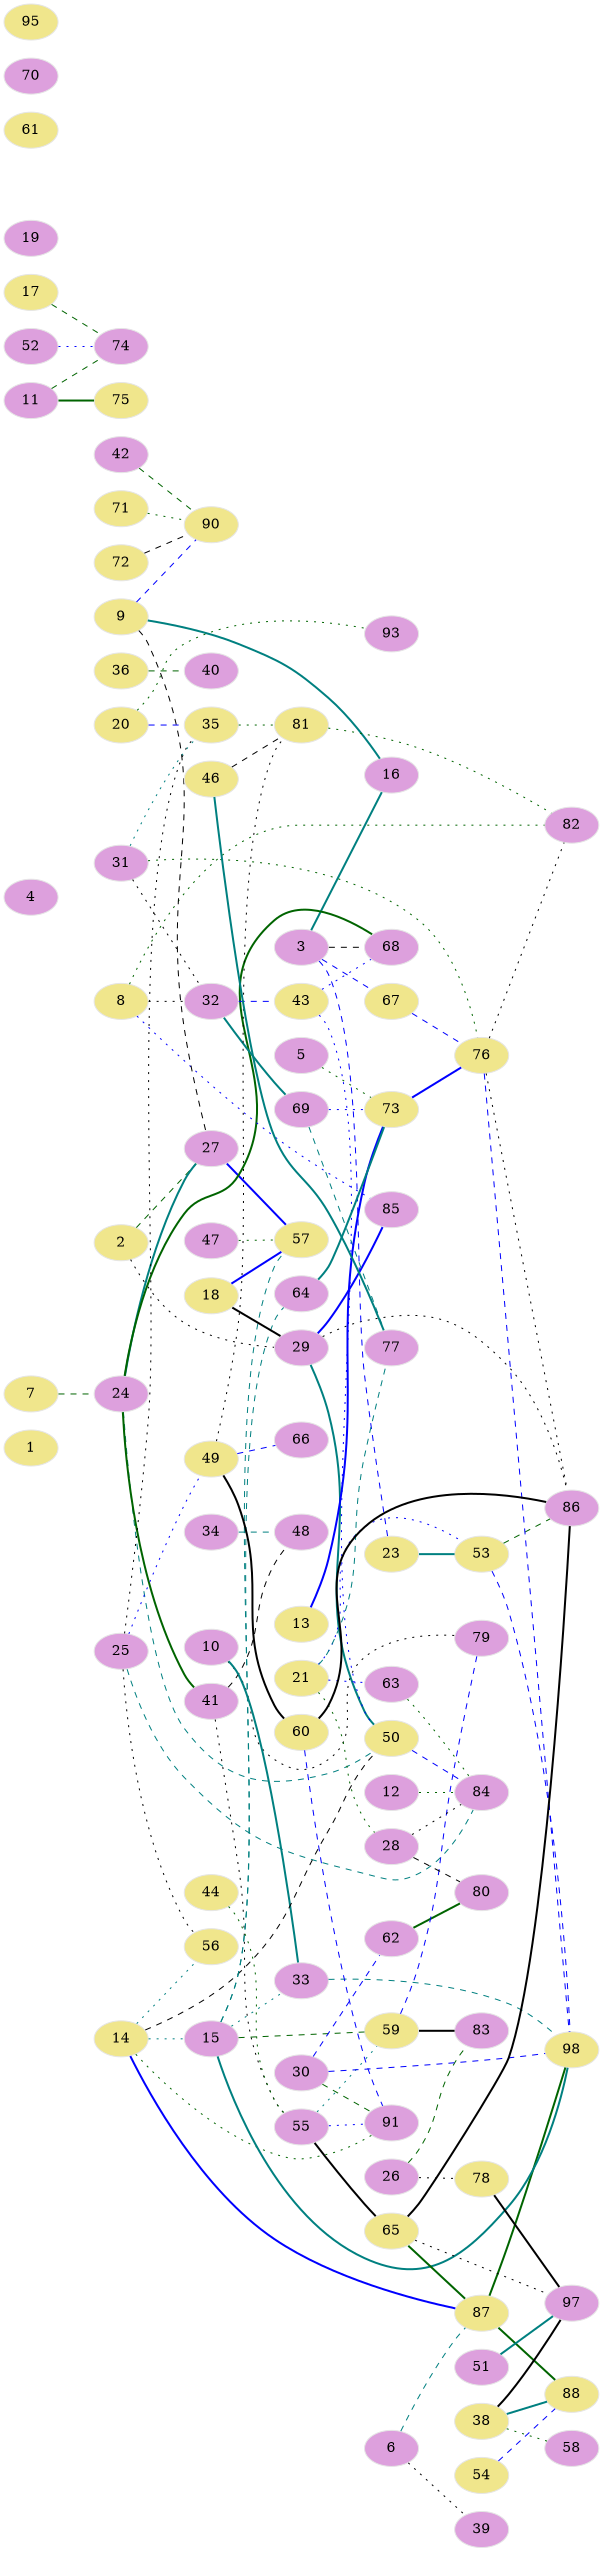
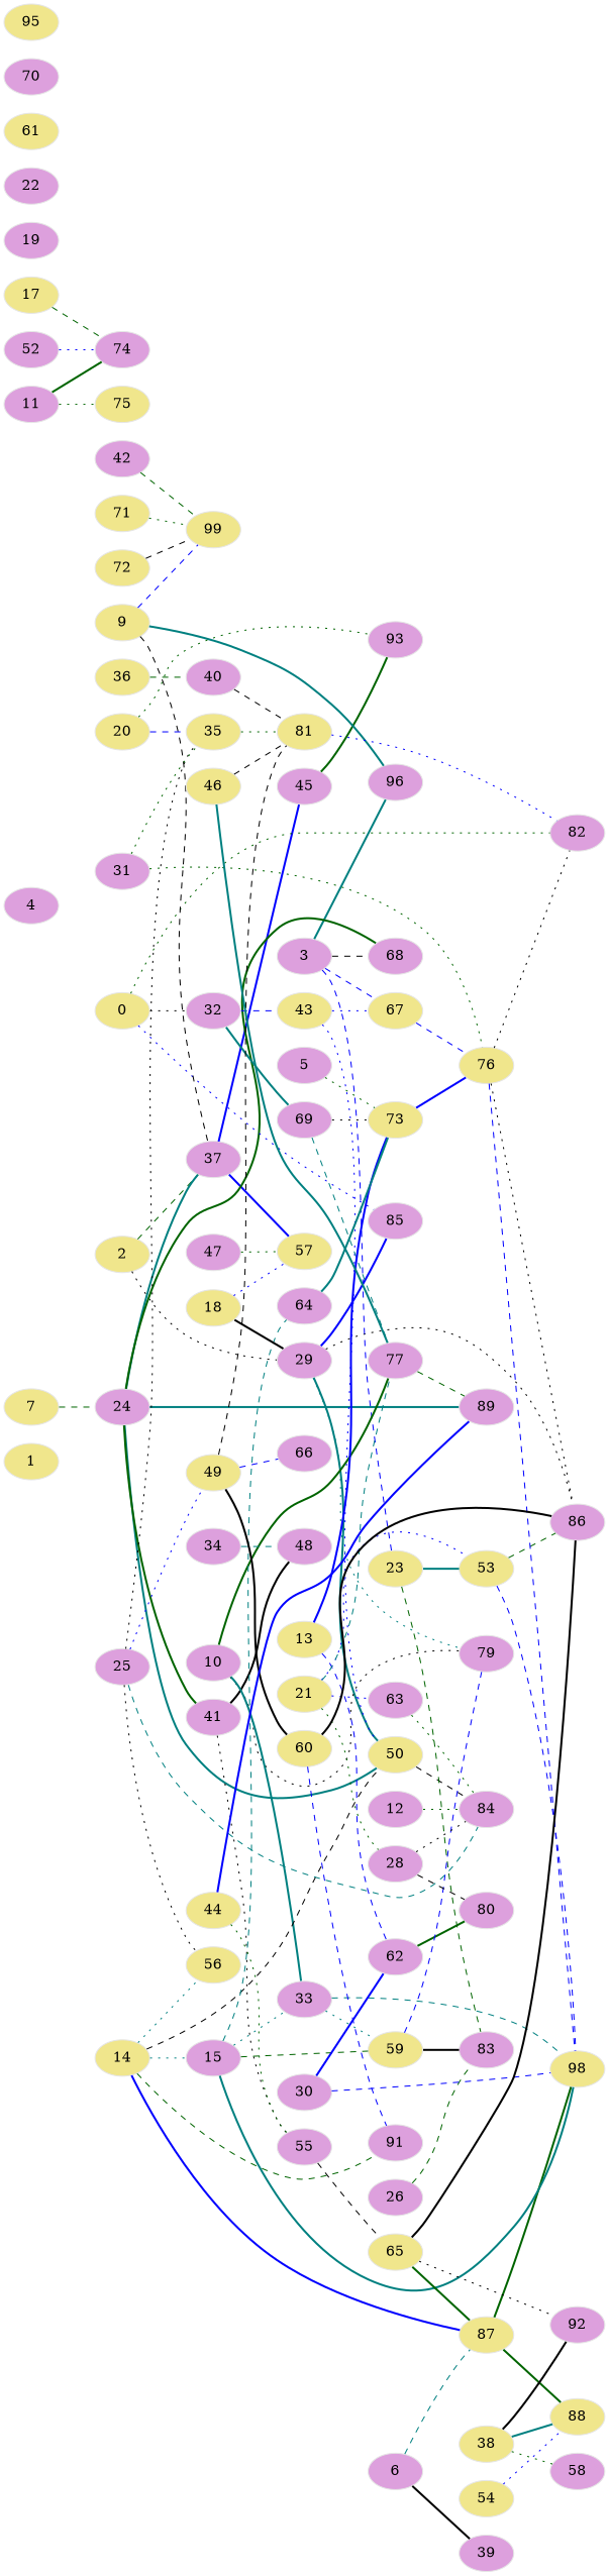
  graph {
    rankdir=LR
    node [color=gray90 fillcolor=plum style=filled]
    edge [color=darkgreen style=dotted]
    1 [fillcolor=khaki]
    2 [fillcolor=khaki]
    29
-   37 [label=27]
+   37
    85
    79
    50 [fillcolor=khaki]
    86
    57 [fillcolor=khaki]
+   45
    3
-   16
+   16 [label=96]
    23 [fillcolor=khaki]
    67 [fillcolor=khaki]
    68
    53 [fillcolor=khaki]
    83
    76 [fillcolor=khaki]
    4
    73 [fillcolor=khaki]
    5
    6
    39
    87 [fillcolor=khaki]
    n25 [fillcolor=khaki label=98]
    88 [fillcolor=khaki]
    7 [fillcolor=khaki]
    24
    41
-   8 [fillcolor=khaki]
+   89
+   8 [fillcolor=khaki label=0]
    32
    82
    43 [fillcolor=khaki]
    69
    9 [fillcolor=khaki]
-   90 [fillcolor=khaki]
+   90 [fillcolor=khaki label=99]
    10
    33
    77
    11
    74
    75 [fillcolor=khaki]
    12
    84
    13 [fillcolor=khaki]
    62
    80
    14 [fillcolor=khaki]
    15
    56 [fillcolor=khaki]
    91
    59 [fillcolor=khaki]
    64
    17 [fillcolor=khaki]
    18 [fillcolor=khaki]
    19
    20 [fillcolor=khaki]
    35 [fillcolor=khaki]
    93
    81 [fillcolor=khaki]
    21 [fillcolor=khaki]
    28
    63
+   22
    48
    55
    25
    49 [fillcolor=khaki]
    60 [fillcolor=khaki]
    66
    26
-   78 [fillcolor=khaki]
-   92 [label=97]
+   92
    30
    31
    34
    36 [fillcolor=khaki]
    40
    38 [fillcolor=khaki]
    58
    65 [fillcolor=khaki]
    42
    44 [fillcolor=khaki]
    46 [fillcolor=khaki]
    47
-   51
    52
    54 [fillcolor=khaki]
    61 [fillcolor=khaki]
    70
    71 [fillcolor=khaki]
    72 [fillcolor=khaki]
    95 [fillcolor=khaki]
    2 -- 29 [color=black]
    2 -- 37 [style=dashed]
    29 -- 85 [color=blue style=bold]
+   29 -- 79 [color=teal]
    29 -- 50 [color=teal style=bold]
    29 -- 86 [color=black]
    37 -- 57 [color=blue style=bold]
-   50 -- 84 [color=blue style=dashed]
+   37 -- 45 [color=blue style=bold]
+   50 -- 84 [color=black style=dashed]
+   45 -- 93 [style=bold]
    3 -- 16 [color=teal style=bold]
    3 -- 23 [color=blue style=dashed]
    3 -- 67 [color=blue style=dashed]
    3 -- 68 [color=black style=dashed]
    23 -- 53 [color=teal style=bold]
+   23 -- 83 [style=dashed]
    67 -- 76 [color=blue style=dashed]
    53 -- 86 [style=dashed]
    53 -- n25 [color=blue style=dashed]
    76 -- 86 [color=black]
    76 -- n25 [color=blue style=dashed]
    76 -- 82 [color=black]
    73 -- 76 [color=blue style=bold]
    5 -- 73
-   6 -- 39 [color=black]
+   6 -- 39 [color=black style=bold]
    6 -- 87 [color=teal style=dashed]
    87 -- n25 [style=bold]
    87 -- 88 [style=bold]
    7 -- 24 [style=dashed]
    24 -- 37 [color=teal style=bold]
-   24 -- 50 [color=teal style=dashed]
+   24 -- 50 [color=teal style=bold]
    24 -- 68 [style=bold]
    24 -- 41 [style=bold]
-   41 -- 48 [color=black style=dashed]
+   24 -- 89 [color=teal style=bold]
+   41 -- 48 [color=black style=bold]
    41 -- 55 [color=black]
    8 -- 85 [color=blue]
    8 -- 32 [color=black]
    8 -- 82
    32 -- 43 [color=blue style=dashed]
    32 -- 69 [color=teal style=bold]
    43 -- 50 [color=blue]
-   43 -- 68 [color=blue]
-   69 -- 73 [color=blue]
+   43 -- 67 [color=blue]
+   69 -- 73 [color=black]
    69 -- 77 [color=teal style=dashed]
    9 -- 37 [color=black style=dashed]
    9 -- 16 [color=teal style=bold]
    9 -- 90 [color=blue style=dashed]
    10 -- 79 [color=black]
    10 -- 33 [color=teal style=bold]
+   10 -- 77 [style=bold]
    33 -- n25 [color=teal style=dashed]
-   11 -- 74 [style=dashed]
-   11 -- 75 [style=bold]
+   77 -- 89 [style=dashed]
+   11 -- 74 [style=bold]
+   11 -- 75
    12 -- 84
    13 -- 73 [color=blue style=bold]
+   13 -- 62 [color=blue style=dashed]
    62 -- 80 [style=bold]
    14 -- 50 [color=black style=dashed]
    14 -- 87 [color=blue style=bold]
    14 -- 15 [color=teal]
    14 -- 56 [color=teal]
-   14 -- 91
-   15 -- 57 [color=teal style=dashed]
+   14 -- 91 [style=dashed]
    15 -- n25 [color=teal style=bold]
    15 -- 33 [color=teal]
    15 -- 59 [style=dashed]
    15 -- 64 [color=teal style=dashed]
    59 -- 79 [color=blue style=dashed]
    59 -- 83 [color=black style=bold]
    64 -- 73 [color=teal style=bold]
    17 -- 74 [style=dashed]
    18 -- 29 [color=black style=bold]
-   18 -- 57 [color=blue style=bold]
+   18 -- 57 [color=blue]
    20 -- 35 [color=blue style=dashed]
    20 -- 93
    35 -- 81
-   81 -- 82
+   81 -- 82 [color=blue]
    21 -- 53 [color=blue]
    21 -- 77 [color=teal style=dashed]
    21 -- 28
    21 -- 63 [color=blue]
    28 -- 84 [color=black]
    28 -- 80 [color=black style=dashed]
    63 -- 84
-   55 -- 91 [color=blue]
-   55 -- 59 [color=teal]
-   55 -- 65 [color=black style=bold]
+   33 -- 59 [color=teal]
+   55 -- 65 [color=black style=dashed]
    25 -- 84 [color=teal style=dashed]
    25 -- 56 [color=black]
    25 -- 35 [color=black]
    25 -- 49 [color=blue]
-   49 -- 81 [color=black]
+   49 -- 81 [color=black style=dashed]
    49 -- 60 [color=black style=bold]
    49 -- 66 [color=blue style=dashed]
    60 -- 86 [color=black style=bold]
    60 -- 91 [color=blue style=dashed]
    26 -- 83 [style=dashed]
-   26 -- 78 [color=black]
-   78 -- 92 [color=black style=bold]
    30 -- n25 [color=blue style=dashed]
-   30 -- 62 [color=blue style=dashed]
-   30 -- 91 [style=dashed]
+   30 -- 62 [color=blue style=bold]
    31 -- 76
-   31 -- 32 [color=black]
-   31 -- 35 [color=teal]
+   31 -- 35
    34 -- 48 [color=teal style=dashed]
    36 -- 40 [style=dashed]
+   40 -- 81 [color=black style=dashed]
    38 -- 88 [color=teal style=bold]
    38 -- 92 [color=black style=bold]
    38 -- 58
    65 -- 86 [color=black style=bold]
    65 -- 87 [style=bold]
    65 -- 92 [color=black]
    42 -- 90 [style=dashed]
+   44 -- 89 [color=blue style=bold]
    44 -- 55
    46 -- 77 [color=teal style=bold]
    46 -- 81 [color=black style=dashed]
    47 -- 57
-   51 -- 92 [color=teal style=bold]
    52 -- 74 [color=blue]
-   54 -- 88 [color=blue style=dashed]
+   54 -- 88 [color=blue]
    71 -- 90
    72 -- 90 [color=black style=dashed]
  }
